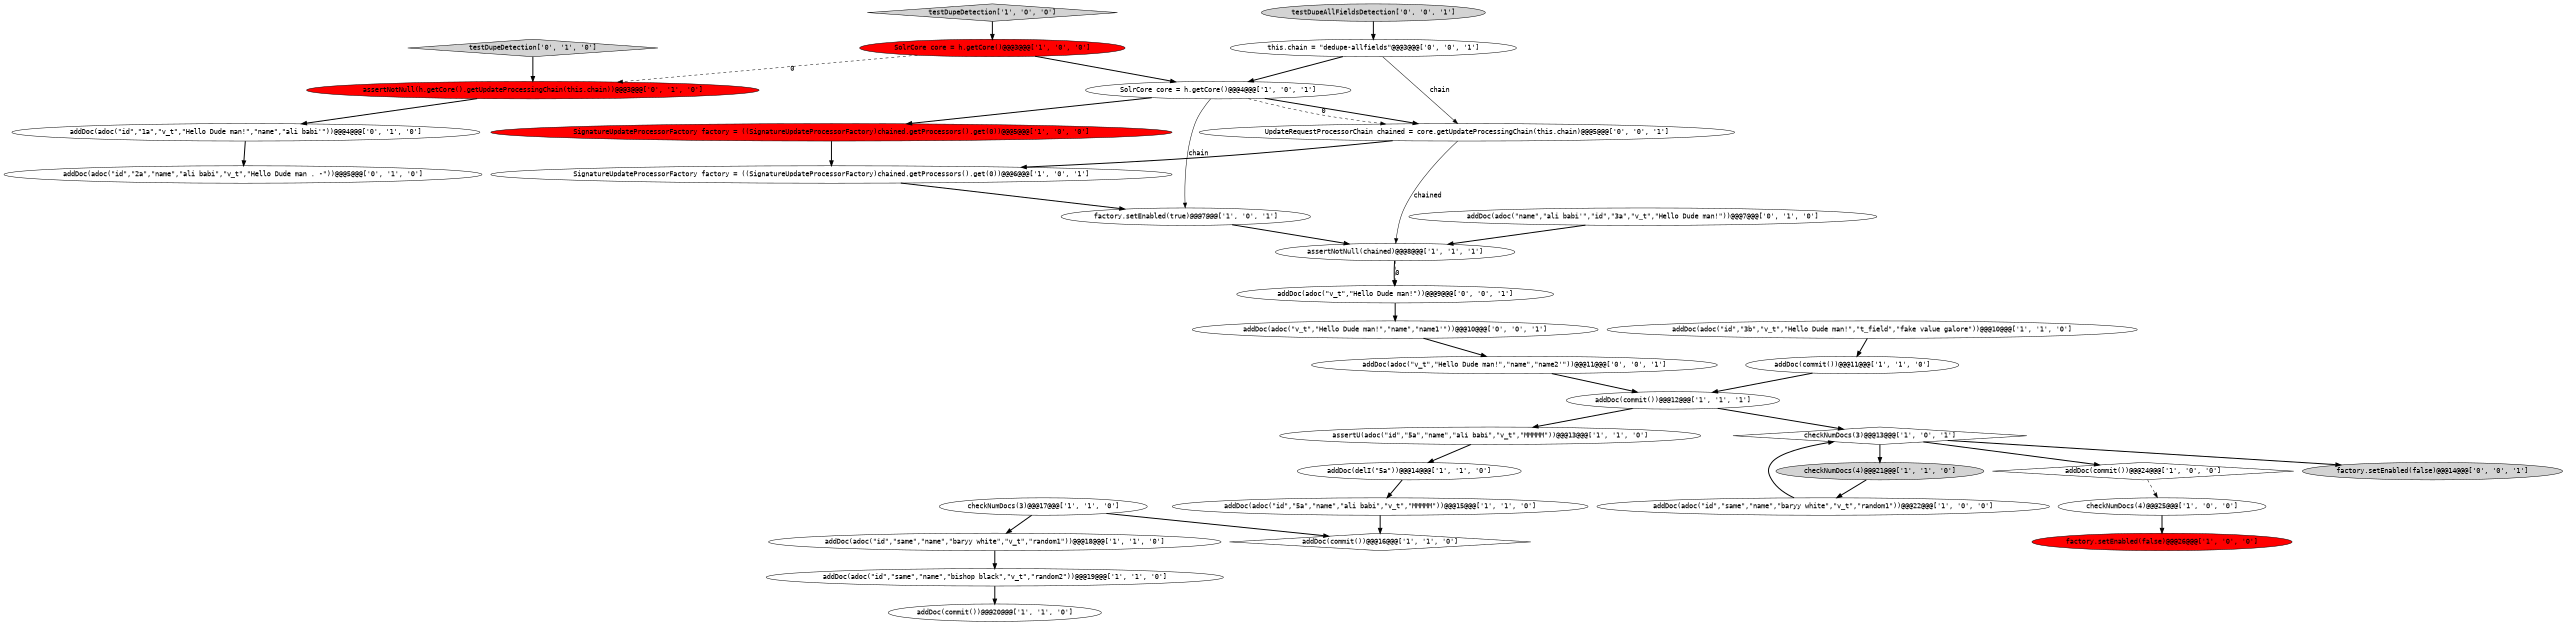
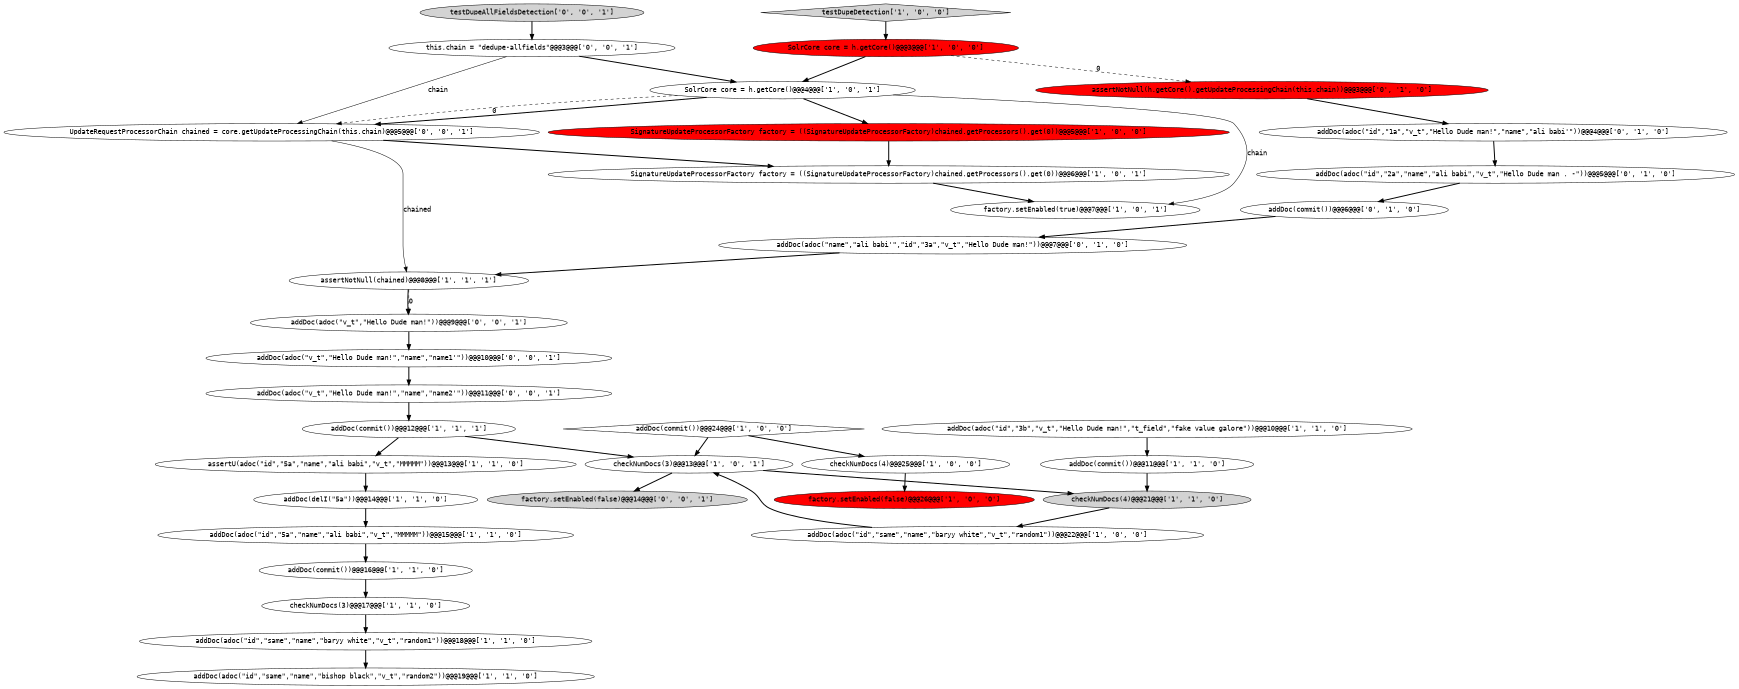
  digraph {
    fontname="DejaVu Sans Mono"
    node [fillcolor=white fontname="DejaVu Sans Mono" shape=ellipse style=filled]
    edge [fontname="DejaVu Sans Mono" style=bold]
    n1 [label="assertU(adoc(\"id\",\"5a\",\"name\",\"ali babi\",\"v_t\",\"MMMMM\"))@@@13@@@['1', '1', '0']"]
    n2 [label="addDoc(delI(\"5a\"))@@@14@@@['1', '1', '0']"]
    n3 [label="addDoc(adoc(\"id\",\"5a\",\"name\",\"ali babi\",\"v_t\",\"MMMMM\"))@@@15@@@['1', '1', '0']"]
    n4 [label="SignatureUpdateProcessorFactory factory = ((SignatureUpdateProcessorFactory)chained.getProcessors().get(0))@@@6@@@['1', '0', '1']"]
    n5 [label="factory.setEnabled(true)@@@7@@@['1', '0', '1']"]
    n6 [label="assertNotNull(chained)@@@8@@@['1', '1', '1']"]
-   n7 [label="addDoc(commit())@@@16@@@['1', '1', '0']" shape=diamond]
+   n7 [label="addDoc(commit())@@@16@@@['1', '1', '0']"]
    n8 [label="addDoc(adoc(\"v_t\",\"Hello Dude man!\"))@@@9@@@['0', '0', '1']"]
    n9 [label="addDoc(adoc(\"v_t\",\"Hello Dude man!\",\"name\",\"name1'\"))@@@10@@@['0', '0', '1']"]
    n10 [label="addDoc(adoc(\"v_t\",\"Hello Dude man!\",\"name\",\"name2'\"))@@@11@@@['0', '0', '1']"]
    n11 [label="addDoc(commit())@@@12@@@['1', '1', '1']"]
-   n12 [label="checkNumDocs(3)@@@13@@@['1', '0', '1']" shape=diamond]
+   n12 [label="checkNumDocs(3)@@@13@@@['1', '0', '1']"]
    n13 [fillcolor=lightgray label="factory.setEnabled(false)@@@14@@@['0', '0', '1']"]
    n14 [fillcolor=lightgray label="testDupeDetection['1', '0', '0']" shape=diamond]
    n15 [fillcolor=red label="SolrCore core = h.getCore()@@@3@@@['1', '0', '0']"]
    n16 [label="SolrCore core = h.getCore()@@@4@@@['1', '0', '1']"]
    n17 [fillcolor=red label="assertNotNull(h.getCore().getUpdateProcessingChain(this.chain))@@@3@@@['0', '1', '0']"]
    n18 [fillcolor=lightgray label="testDupeAllFieldsDetection['0', '0', '1']"]
    n19 [label="this.chain = \"dedupe-allfields\"@@@3@@@['0', '0', '1']"]
    n20 [label="UpdateRequestProcessorChain chained = core.getUpdateProcessingChain(this.chain)@@@5@@@['0', '0', '1']"]
    n21 [label="addDoc(adoc(\"id\",\"2a\",\"name\",\"ali babi\",\"v_t\",\"Hello Dude man . -\"))@@@5@@@['0', '1', '0']"]
+   n22 [label="addDoc(commit())@@@6@@@['0', '1', '0']"]
    n23 [label="addDoc(adoc(\"name\",\"ali babi'\",\"id\",\"3a\",\"v_t\",\"Hello Dude man!\"))@@@7@@@['0', '1', '0']"]
    n24 [label="addDoc(adoc(\"id\",\"same\",\"name\",\"baryy white\",\"v_t\",\"random1\"))@@@22@@@['1', '0', '0']"]
    n25 [fillcolor=lightgray label="checkNumDocs(4)@@@21@@@['1', '1', '0']"]
    n26 [label="addDoc(commit())@@@24@@@['1', '0', '0']" shape=diamond]
    n27 [fillcolor=red label="SignatureUpdateProcessorFactory factory = ((SignatureUpdateProcessorFactory)chained.getProcessors().get(0))@@@5@@@['1', '0', '0']"]
    n28 [label="checkNumDocs(3)@@@17@@@['1', '1', '0']"]
    n29 [label="addDoc(adoc(\"id\",\"1a\",\"v_t\",\"Hello Dude man!\",\"name\",\"ali babi'\"))@@@4@@@['0', '1', '0']"]
    n30 [label="checkNumDocs(4)@@@25@@@['1', '0', '0']"]
    n31 [fillcolor=red label="factory.setEnabled(false)@@@26@@@['1', '0', '0']"]
    n32 [label="addDoc(adoc(\"id\",\"same\",\"name\",\"baryy white\",\"v_t\",\"random1\"))@@@18@@@['1', '1', '0']"]
    n33 [label="addDoc(adoc(\"id\",\"same\",\"name\",\"bishop black\",\"v_t\",\"random2\"))@@@19@@@['1', '1', '0']"]
-   n34 [label="addDoc(commit())@@@20@@@['1', '1', '0']"]
    n35 [label="addDoc(commit())@@@11@@@['1', '1', '0']"]
    n36 [label="addDoc(adoc(\"id\",\"3b\",\"v_t\",\"Hello Dude man!\",\"t_field\",\"fake value galore\"))@@@10@@@['1', '1', '0']"]
-   n37 [fillcolor=lightgray label="testDupeDetection['0', '1', '0']" shape=diamond]
    n1 -> n2
    n2 -> n3
    n3 -> n7
    n4 -> n5
-   n5 -> n6
    n6 -> n8
    n6 -> n8 [label=0 style=dashed]
-   n28 -> n7
+   n7 -> n28
    n8 -> n9
    n9 -> n10
    n10 -> n11
    n11 -> n1
    n11 -> n12
    n12 -> n13
    n12 -> n25
-   n12 -> n26
+   n26 -> n12
    n14 -> n15
    n15 -> n16
    n15 -> n17 [label=0 style=dashed]
    n16 -> n5 [label=chain style=solid]
    n16 -> n20
    n16 -> n20 [label=0 style=dashed]
    n16 -> n27
    n17 -> n29
    n18 -> n19
    n19 -> n16
    n19 -> n20 [label=chain style=solid]
    n20 -> n4
    n20 -> n6 [label=chained style=solid]
+   n21 -> n22
+   n22 -> n23
    n23 -> n6
    n24 -> n12
    n25 -> n24
-   n26 -> n30 [style=dashed]
+   n26 -> n30
    n27 -> n4
    n28 -> n32
    n29 -> n21
    n30 -> n31
    n32 -> n33
-   n33 -> n34
-   n35 -> n11
+   n35 -> n25
    n36 -> n35
-   n37 -> n17
  }
